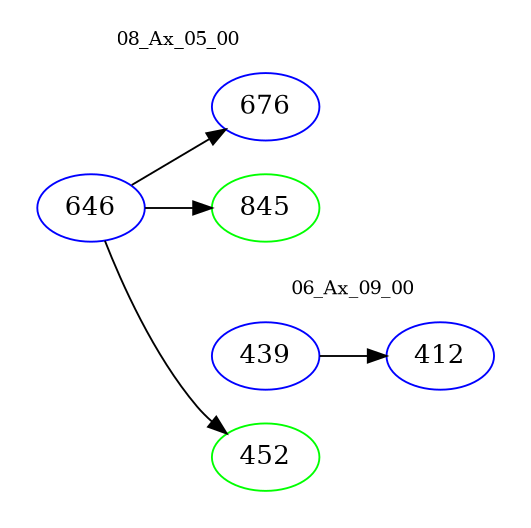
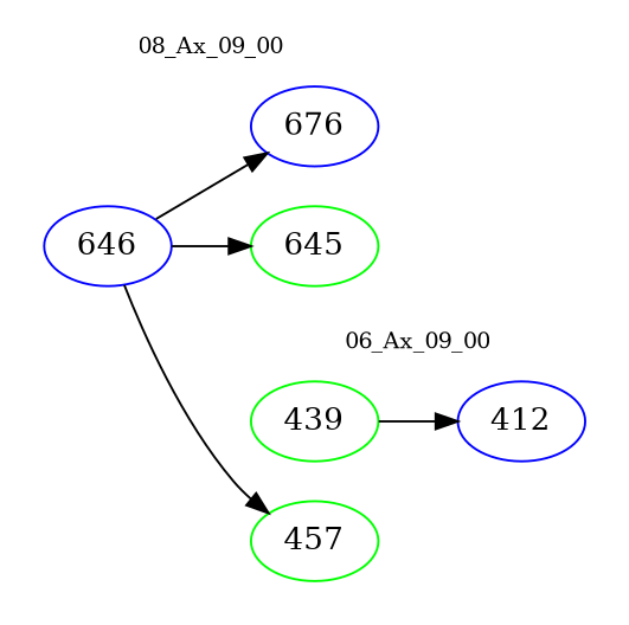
  digraph {
    rankdir=LR
    node [color=blue]
    edge [color=black]
-   n1 [label=439]
+   n1 [color=green label=439]
    n2 [label=412]
-   n3 [color=green label=452]
+   n3 [color=green label=457]
    n4 [label=646]
-   n5 [color=green label=845]
+   n5 [color=green label=645]
    n6 [label=676]
    subgraph cluster_1 {
      color=white
      fontsize=10
      label="06_Ax_09_00"
      n1
      n2
      n3
    }
    subgraph cluster_2 {
      color=white
      fontsize=10
-     label="08_Ax_05_00"
+     label="08_Ax_09_00"
      n4
      n5
      n6
    }
    n1 -> n2
    n4 -> n3
    n4 -> n5
    n4 -> n6
  }
